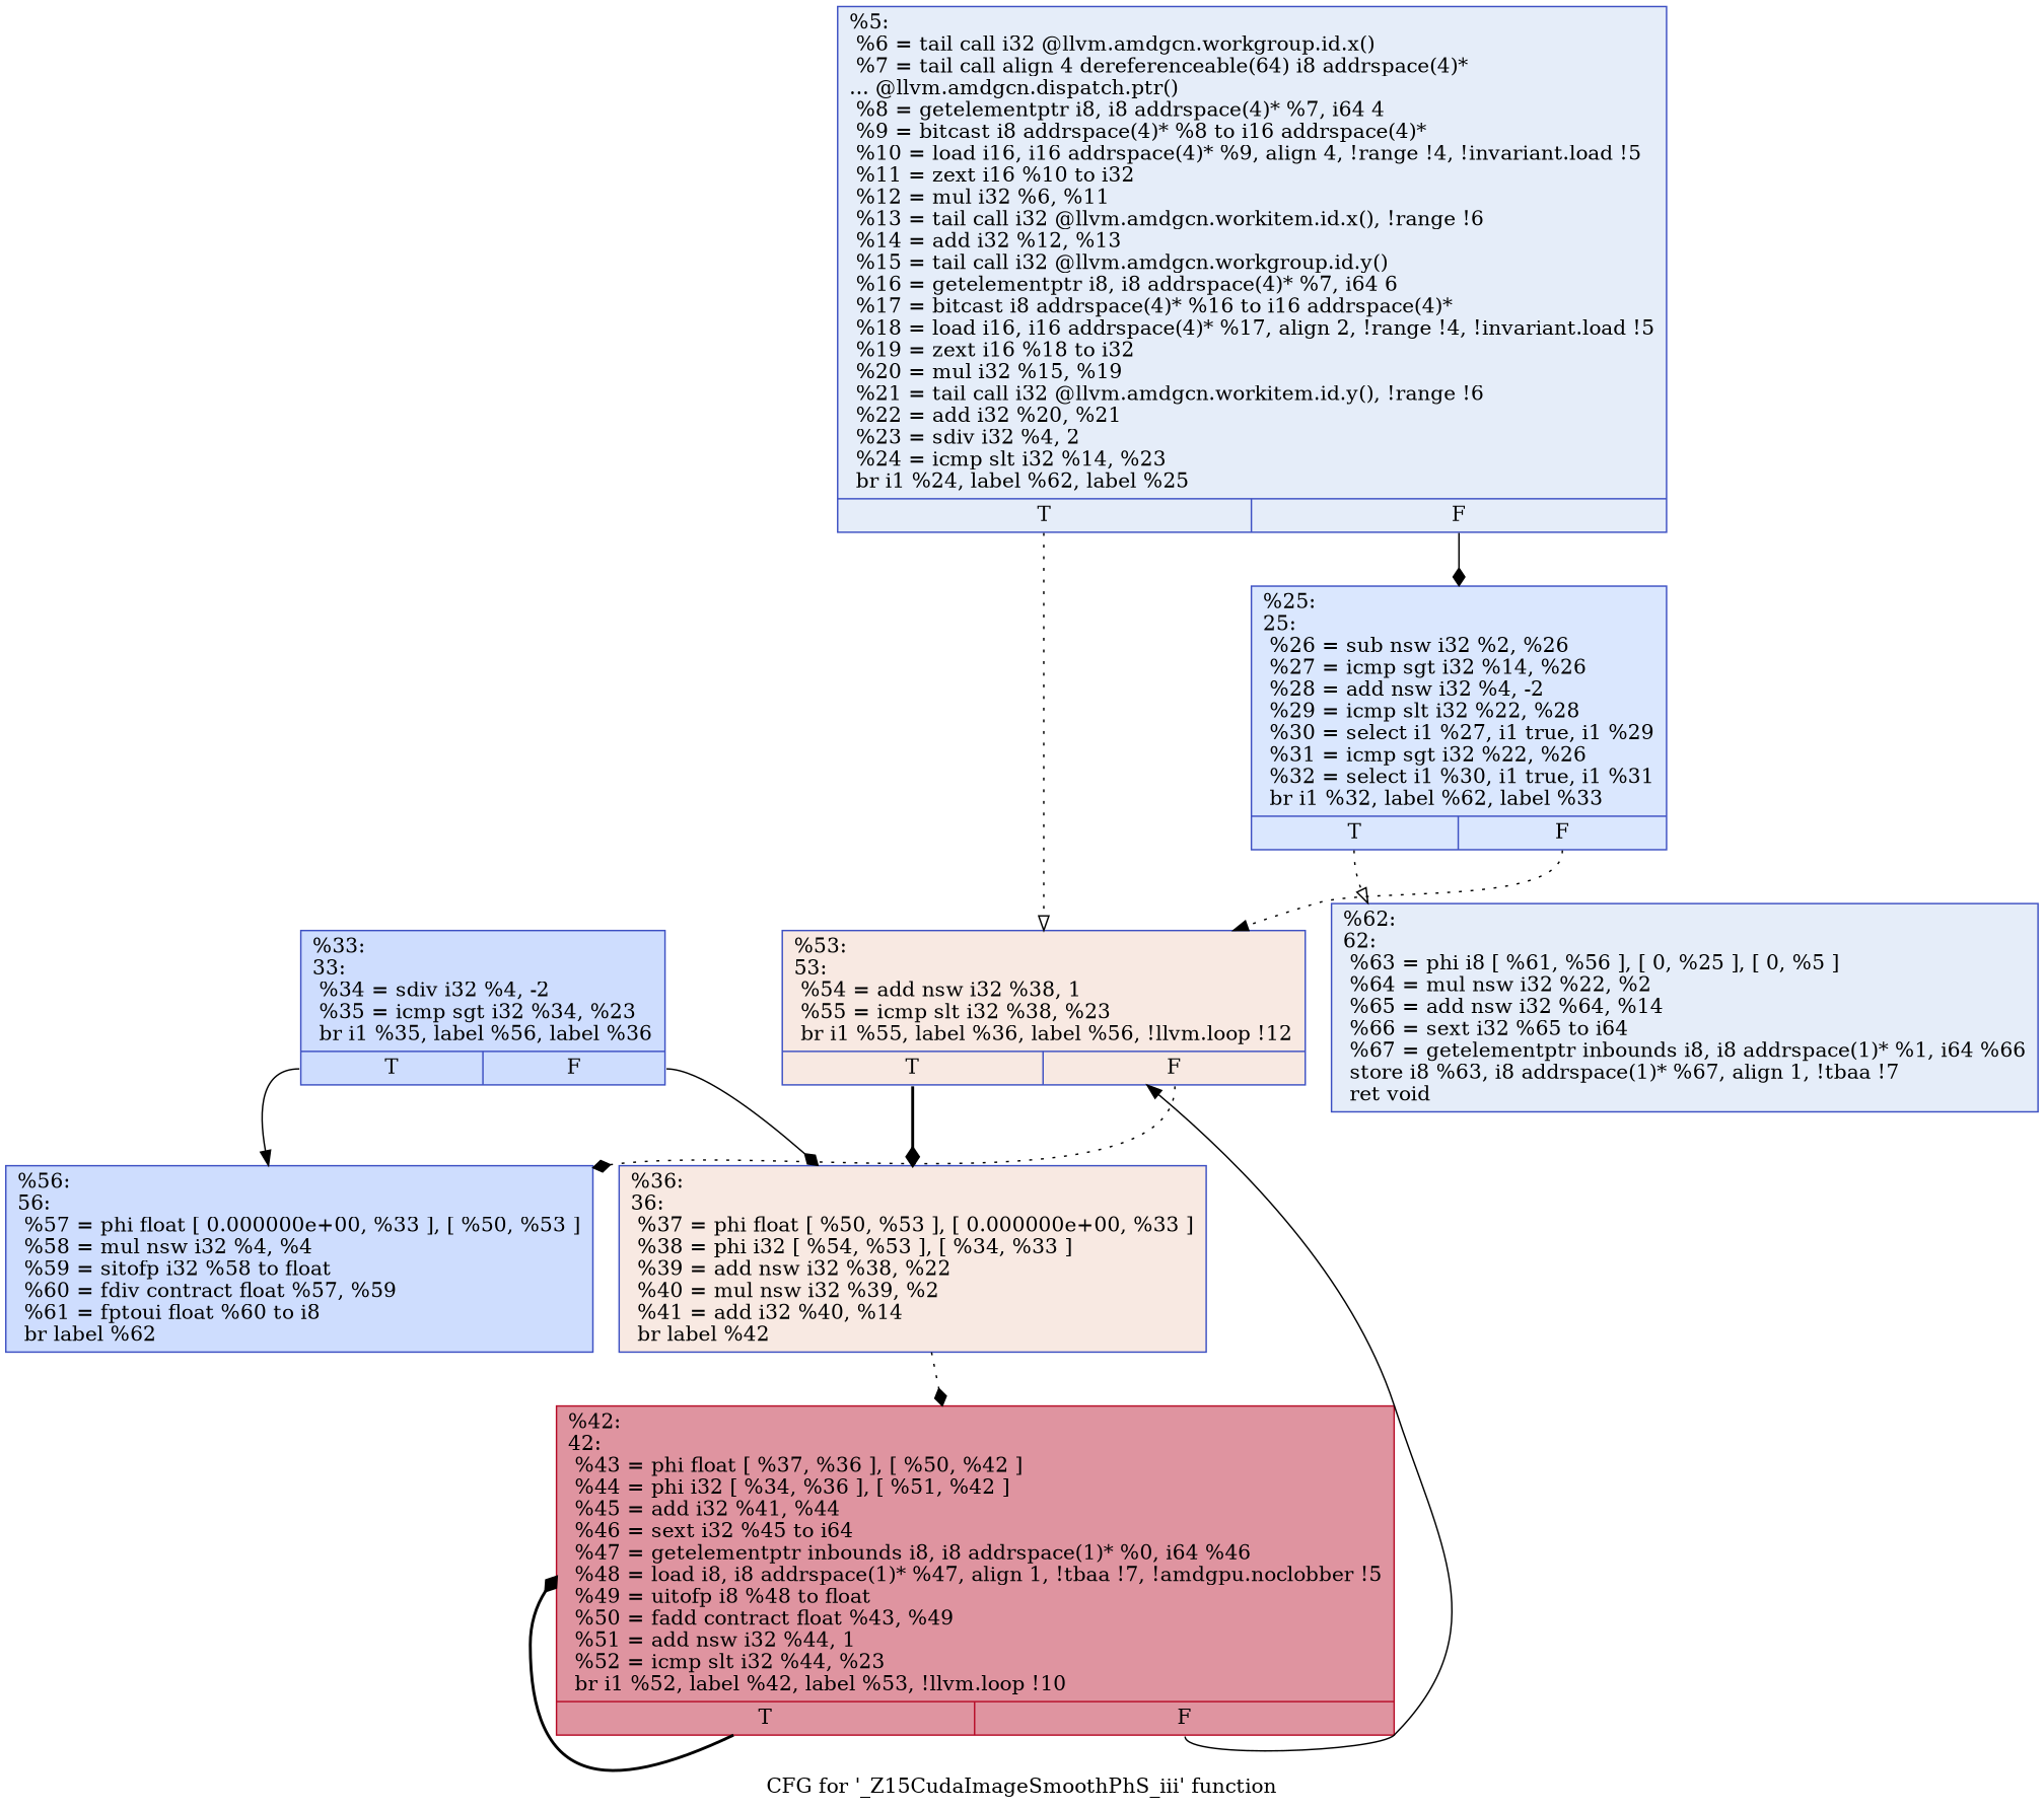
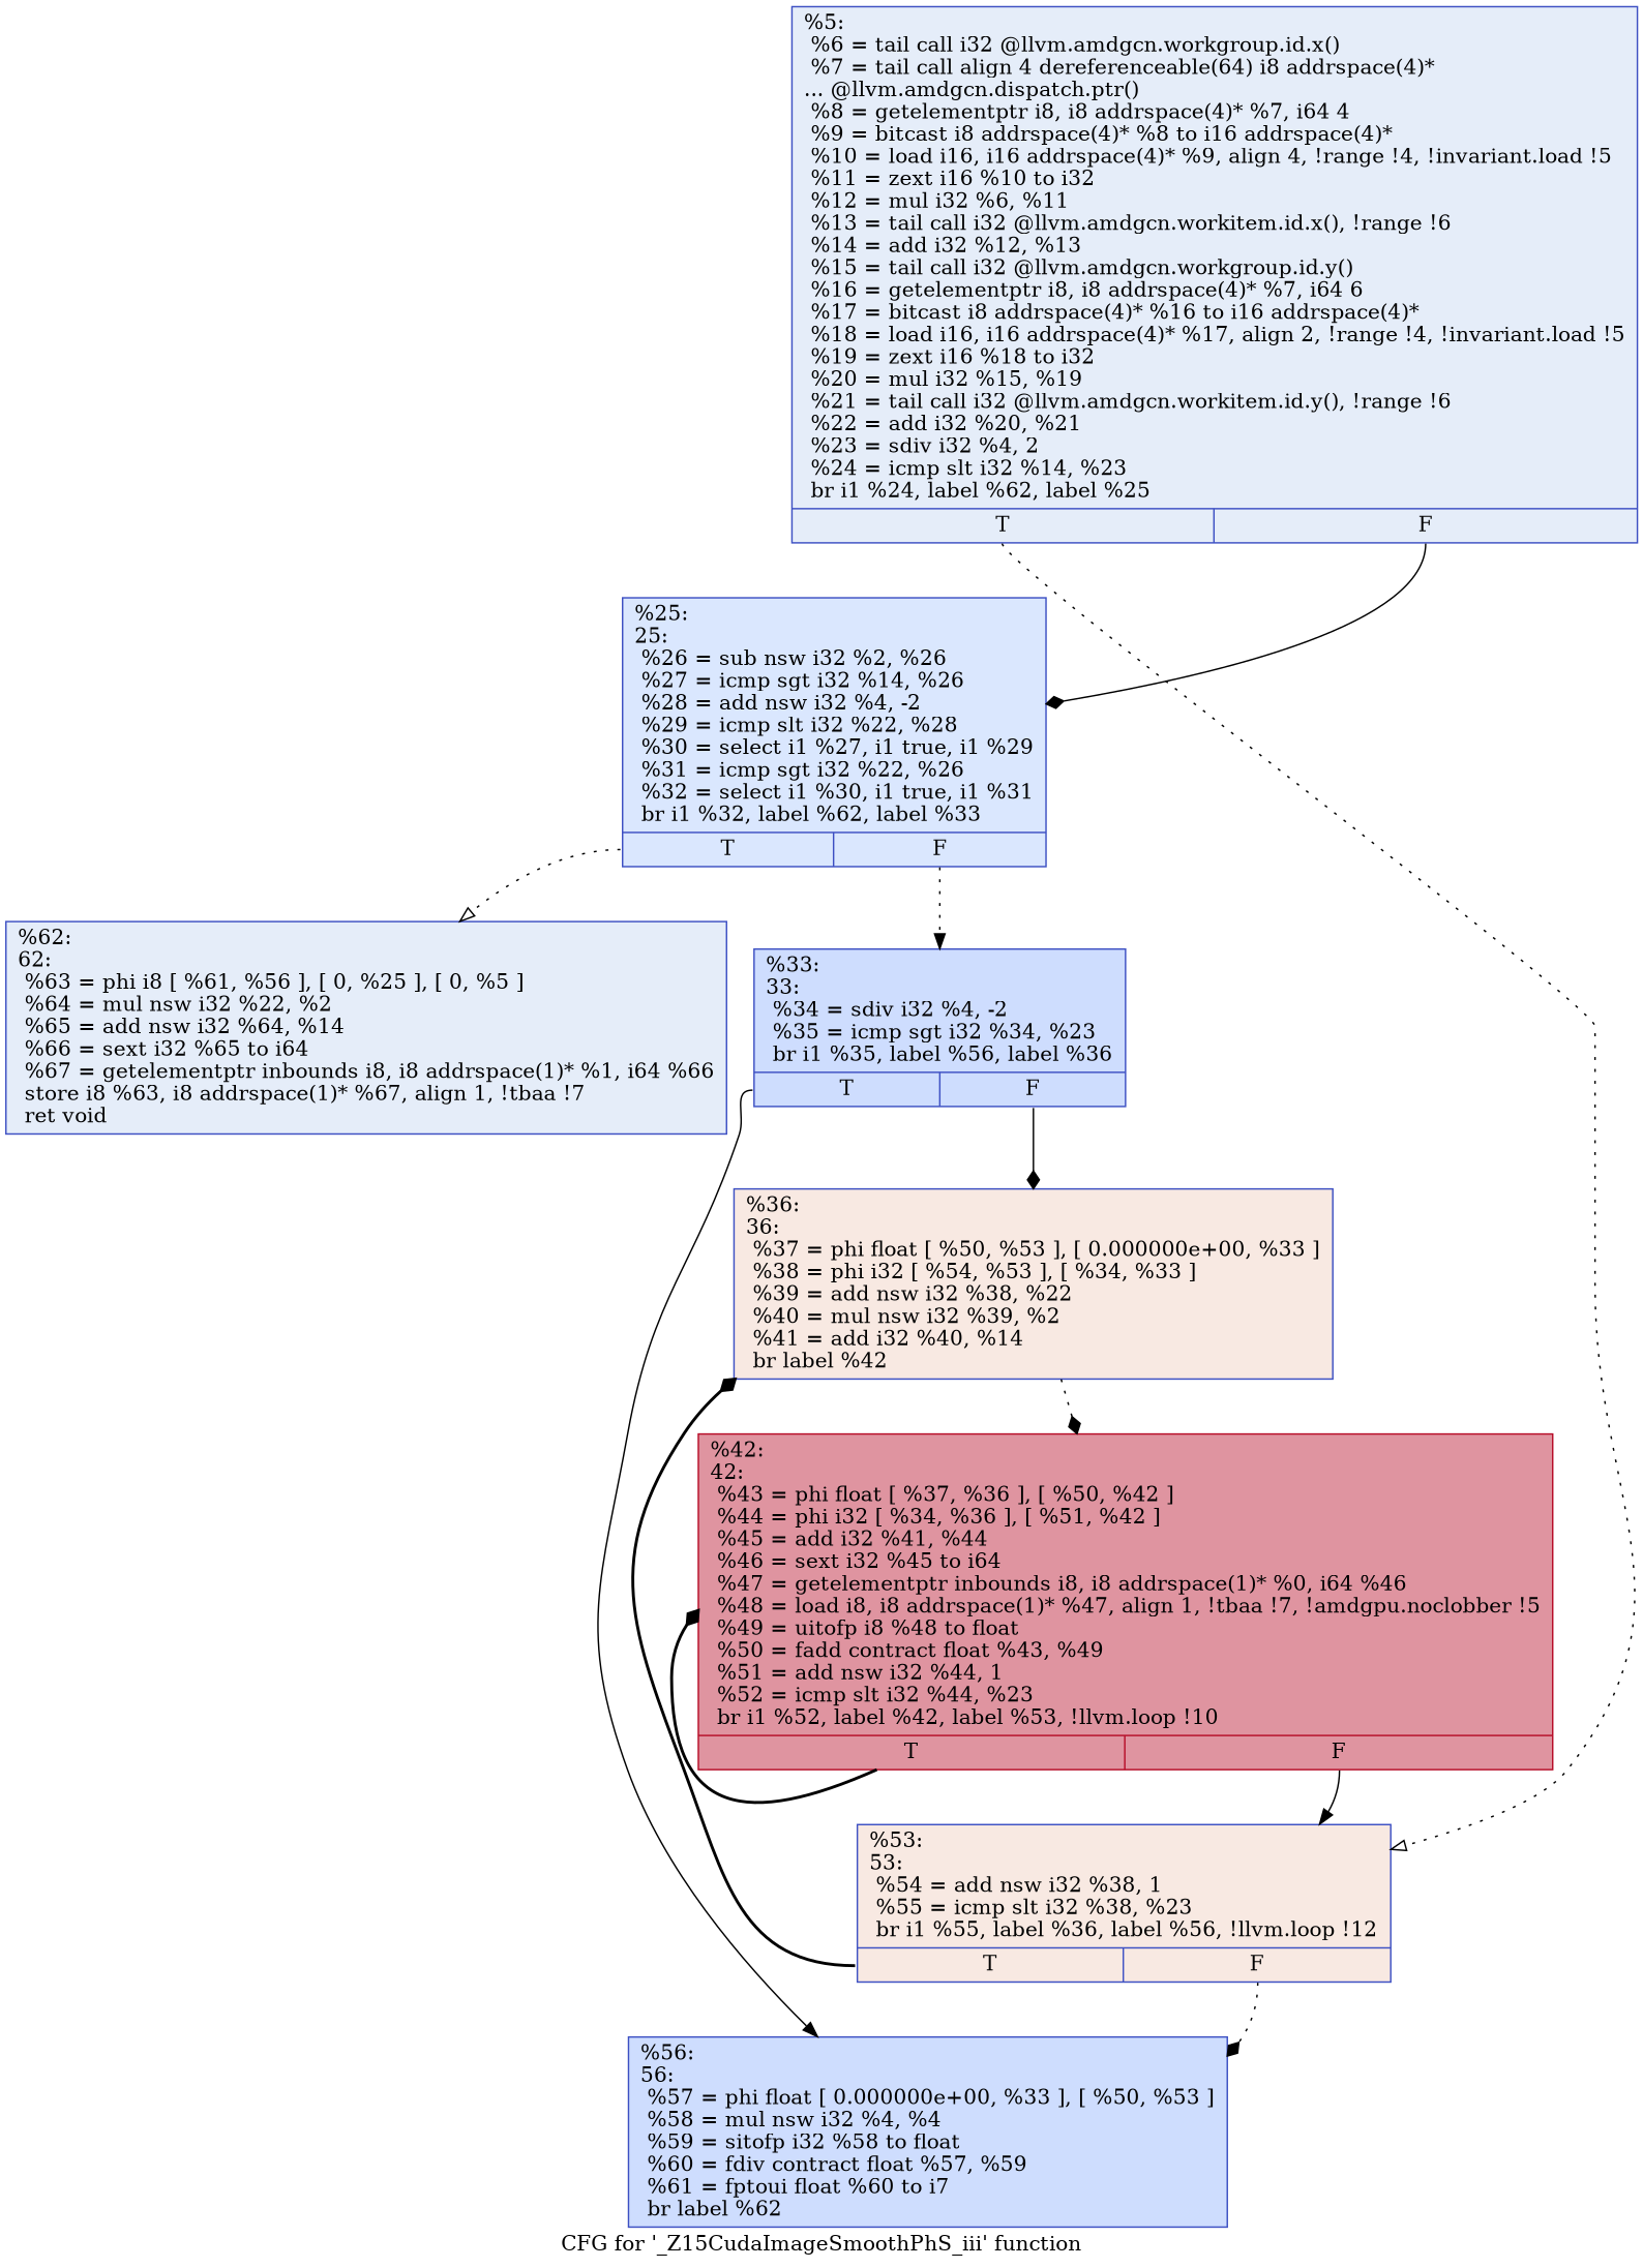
  digraph {
    label="CFG for '_Z15CudaImageSmoothPhS_iii' function"
    node [color="#3d50c3ff" fillcolor="#c5d6f270" shape=record style=filled]
    edge [arrowhead=diamond style=dotted tailport=s0]
    n1 [label="{%5:\l  %6 = tail call i32 @llvm.amdgcn.workgroup.id.x()\l  %7 = tail call align 4 dereferenceable(64) i8 addrspace(4)*\l... @llvm.amdgcn.dispatch.ptr()\l  %8 = getelementptr i8, i8 addrspace(4)* %7, i64 4\l  %9 = bitcast i8 addrspace(4)* %8 to i16 addrspace(4)*\l  %10 = load i16, i16 addrspace(4)* %9, align 4, !range !4, !invariant.load !5\l  %11 = zext i16 %10 to i32\l  %12 = mul i32 %6, %11\l  %13 = tail call i32 @llvm.amdgcn.workitem.id.x(), !range !6\l  %14 = add i32 %12, %13\l  %15 = tail call i32 @llvm.amdgcn.workgroup.id.y()\l  %16 = getelementptr i8, i8 addrspace(4)* %7, i64 6\l  %17 = bitcast i8 addrspace(4)* %16 to i16 addrspace(4)*\l  %18 = load i16, i16 addrspace(4)* %17, align 2, !range !4, !invariant.load !5\l  %19 = zext i16 %18 to i32\l  %20 = mul i32 %15, %19\l  %21 = tail call i32 @llvm.amdgcn.workitem.id.y(), !range !6\l  %22 = add i32 %20, %21\l  %23 = sdiv i32 %4, 2\l  %24 = icmp slt i32 %14, %23\l  br i1 %24, label %62, label %25\l|{<s0>T|<s1>F}}"]
    n2 [fillcolor="#abc8fd70" label="{%25:\l25:                                               \l  %26 = sub nsw i32 %2, %26\l  %27 = icmp sgt i32 %14, %26\l  %28 = add nsw i32 %4, -2\l  %29 = icmp slt i32 %22, %28\l  %30 = select i1 %27, i1 true, i1 %29\l  %31 = icmp sgt i32 %22, %26\l  %32 = select i1 %30, i1 true, i1 %31\l  br i1 %32, label %62, label %33\l|{<s0>T|<s1>F}}"]
    n3 [fillcolor="#efcebd70" label="{%53:\l53:                                               \l  %54 = add nsw i32 %38, 1\l  %55 = icmp slt i32 %38, %23\l  br i1 %55, label %36, label %56, !llvm.loop !12\l|{<s0>T|<s1>F}}"]
    n4 [label="{%62:\l62:                                               \l  %63 = phi i8 [ %61, %56 ], [ 0, %25 ], [ 0, %5 ]\l  %64 = mul nsw i32 %22, %2\l  %65 = add nsw i32 %64, %14\l  %66 = sext i32 %65 to i64\l  %67 = getelementptr inbounds i8, i8 addrspace(1)* %1, i64 %66\l  store i8 %63, i8 addrspace(1)* %67, align 1, !tbaa !7\l  ret void\l}"]
    n5 [fillcolor="#8fb1fe70" label="{%33:\l33:                                               \l  %34 = sdiv i32 %4, -2\l  %35 = icmp sgt i32 %34, %23\l  br i1 %35, label %56, label %36\l|{<s0>T|<s1>F}}"]
-   n6 [fillcolor="#8fb1fe70" label="{%56:\l56:                                               \l  %57 = phi float [ 0.000000e+00, %33 ], [ %50, %53 ]\l  %58 = mul nsw i32 %4, %4\l  %59 = sitofp i32 %58 to float\l  %60 = fdiv contract float %57, %59\l  %61 = fptoui float %60 to i8\l  br label %62\l}"]
+   n6 [fillcolor="#8fb1fe70" label="{%56:\l56:                                               \l  %57 = phi float [ 0.000000e+00, %33 ], [ %50, %53 ]\l  %58 = mul nsw i32 %4, %4\l  %59 = sitofp i32 %58 to float\l  %60 = fdiv contract float %57, %59\l  %61 = fptoui float %60 to i7\l  br label %62\l}"]
    n7 [fillcolor="#efcebd70" label="{%36:\l36:                                               \l  %37 = phi float [ %50, %53 ], [ 0.000000e+00, %33 ]\l  %38 = phi i32 [ %54, %53 ], [ %34, %33 ]\l  %39 = add nsw i32 %38, %22\l  %40 = mul nsw i32 %39, %2\l  %41 = add i32 %40, %14\l  br label %42\l}"]
    n8 [color="#b70d28ff" fillcolor="#b70d2870" label="{%42:\l42:                                               \l  %43 = phi float [ %37, %36 ], [ %50, %42 ]\l  %44 = phi i32 [ %34, %36 ], [ %51, %42 ]\l  %45 = add i32 %41, %44\l  %46 = sext i32 %45 to i64\l  %47 = getelementptr inbounds i8, i8 addrspace(1)* %0, i64 %46\l  %48 = load i8, i8 addrspace(1)* %47, align 1, !tbaa !7, !amdgpu.noclobber !5\l  %49 = uitofp i8 %48 to float\l  %50 = fadd contract float %43, %49\l  %51 = add nsw i32 %44, 1\l  %52 = icmp slt i32 %44, %23\l  br i1 %52, label %42, label %53, !llvm.loop !10\l|{<s0>T|<s1>F}}"]
    n1 -> n2 [style=solid tailport=s1]
    n1 -> n3 [arrowhead=onormal]
    n2 -> n4 [arrowhead=onormal]
-   n2 -> n3 [arrowhead=normal tailport=s1]
+   n2 -> n5 [arrowhead=normal tailport=s1]
    n3 -> n6 [tailport=s1]
    n3 -> n7 [style=bold]
    n5 -> n6 [arrowhead=normal style=solid]
    n5 -> n7 [style=solid tailport=s1]
    n7 -> n8
    n8 -> n3 [arrowhead=normal style=solid tailport=s1]
    n8 -> n8 [style=bold]
  }
